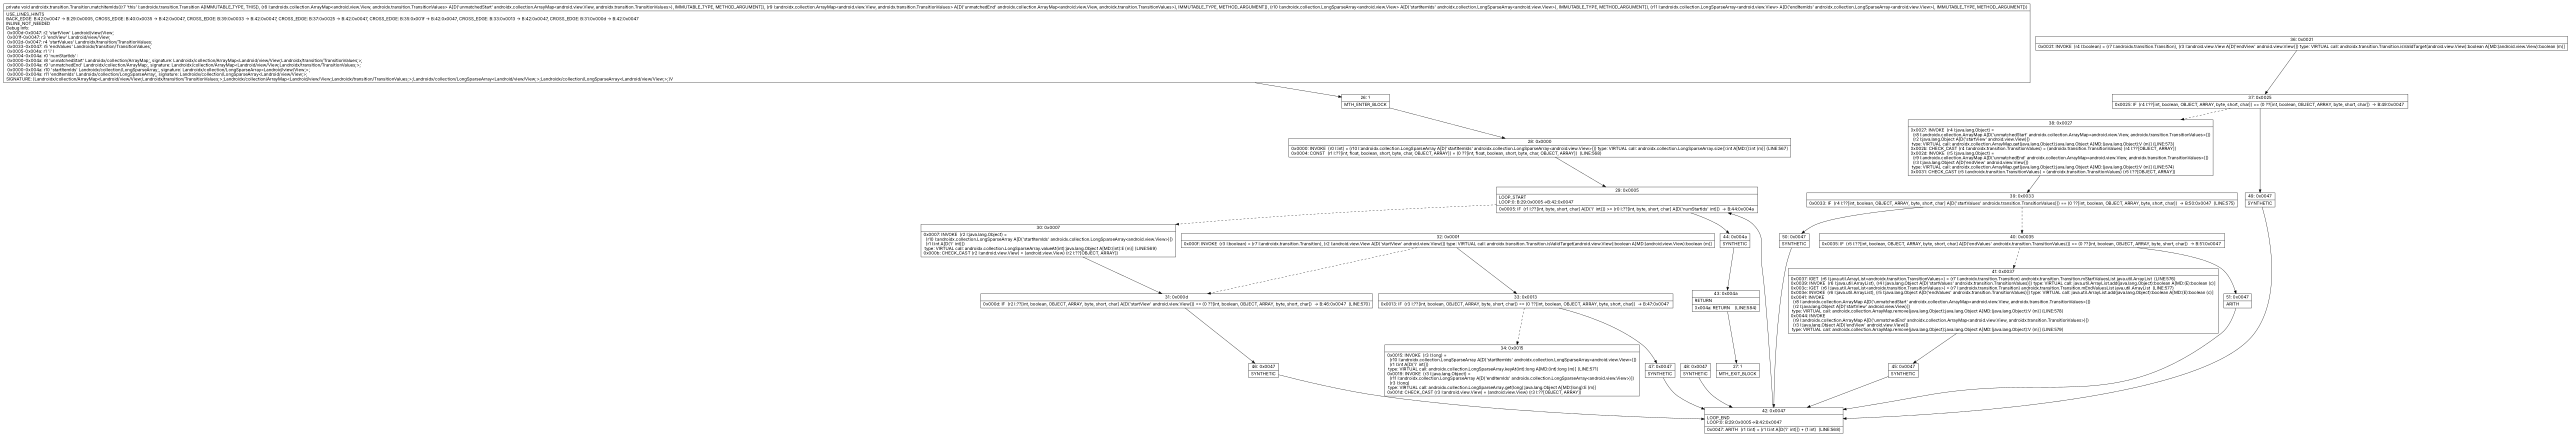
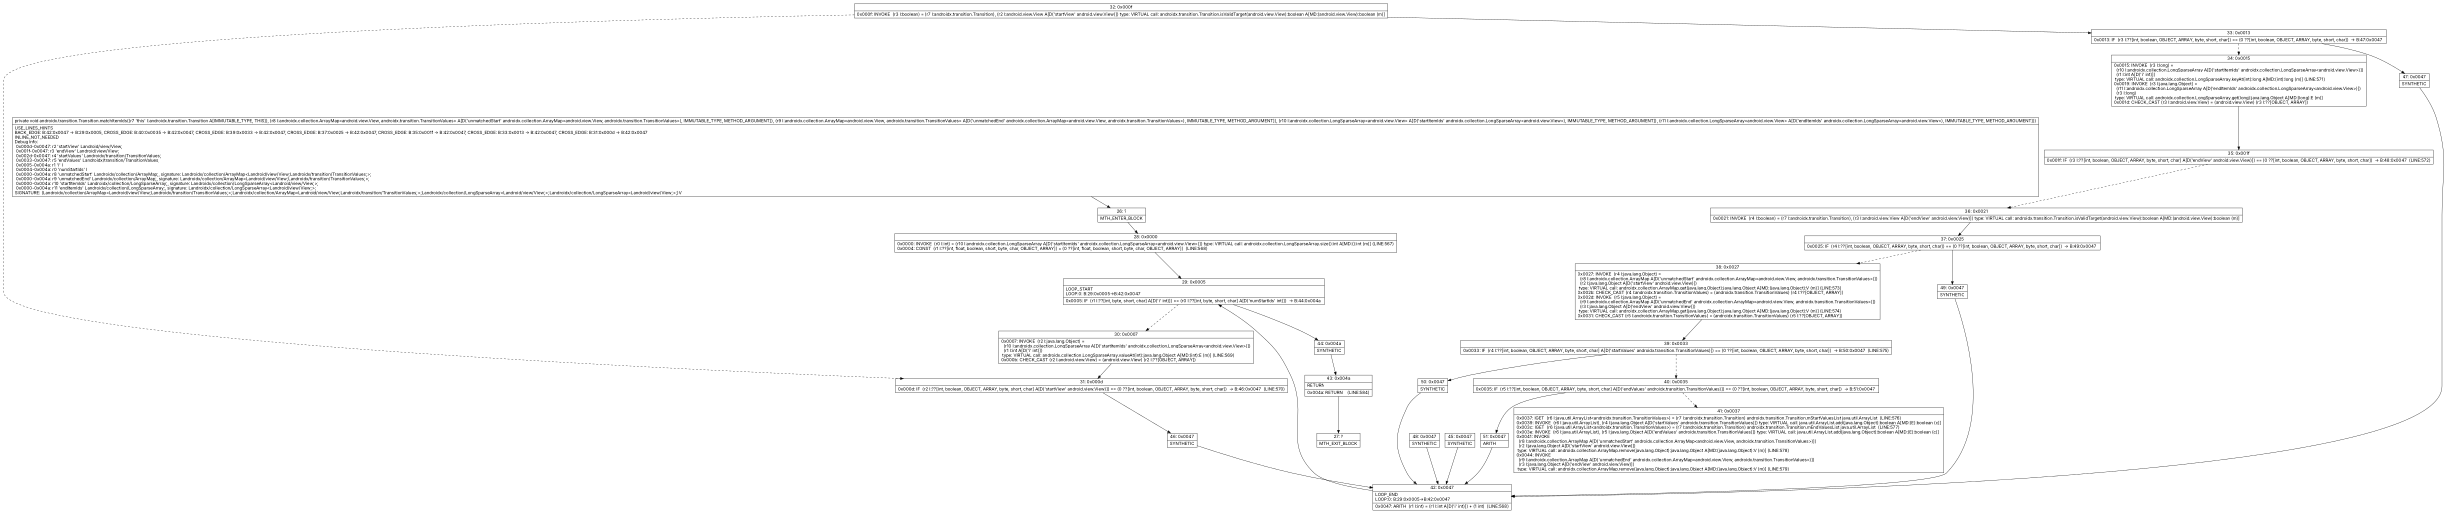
  digraph {
    fontname=Inter
    node [fontname=Inter shape=record]
    edge [fontname=Inter]
    n1 [label="{26\:\ ?|MTH_ENTER_BLOCK\l}"]
    n2 [label="{28\:\ 0x0000|0x0000: INVOKE  (r0 I:int) = (r10 I:androidx.collection.LongSparseArray A[D('startItemIds' androidx.collection.LongSparseArray\<android.view.View\>)]) type: VIRTUAL call: androidx.collection.LongSparseArray.size():int A[MD:():int (m)] (LINE:567)\l0x0004: CONST  (r1 I:??[int, float, boolean, short, byte, char, OBJECT, ARRAY]) = (0 ??[int, float, boolean, short, byte, char, OBJECT, ARRAY])  (LINE:568)\l}"]
    n3 [label="{29\:\ 0x0005|LOOP_START\lLOOP:0: B:29:0x0005\-\>B:42:0x0047\l|0x0005: IF  (r1 I:??[int, byte, short, char] A[D('i' int)]) \>= (r0 I:??[int, byte, short, char] A[D('numStartIds' int)])  \-\> B:44:0x004a \l}"]
    n4 [label="{30\:\ 0x0007|0x0007: INVOKE  (r2 I:java.lang.Object) = \l  (r10 I:androidx.collection.LongSparseArray A[D('startItemIds' androidx.collection.LongSparseArray\<android.view.View\>)])\l  (r1 I:int A[D('i' int)])\l type: VIRTUAL call: androidx.collection.LongSparseArray.valueAt(int):java.lang.Object A[MD:(int):E (m)] (LINE:569)\l0x000b: CHECK_CAST (r2 I:android.view.View) = (android.view.View) (r2 I:??[OBJECT, ARRAY]) \l}"]
    n5 [label="{44\:\ 0x004a|SYNTHETIC\l}"]
    n6 [label="{31\:\ 0x000d|0x000d: IF  (r2 I:??[int, boolean, OBJECT, ARRAY, byte, short, char] A[D('startView' android.view.View)]) == (0 ??[int, boolean, OBJECT, ARRAY, byte, short, char])  \-\> B:46:0x0047  (LINE:570)\l}"]
    n7 [label="{43\:\ 0x004a|RETURN\l|0x004a: RETURN    (LINE:584)\l}"]
    n8 [label="{46\:\ 0x0047|SYNTHETIC\l}"]
    n9 [label="{32\:\ 0x000f|0x000f: INVOKE  (r3 I:boolean) = (r7 I:androidx.transition.Transition), (r2 I:android.view.View A[D('startView' android.view.View)]) type: VIRTUAL call: androidx.transition.Transition.isValidTarget(android.view.View):boolean A[MD:(android.view.View):boolean (m)]\l}"]
    n10 [label="{33\:\ 0x0013|0x0013: IF  (r3 I:??[int, boolean, OBJECT, ARRAY, byte, short, char]) == (0 ??[int, boolean, OBJECT, ARRAY, byte, short, char])  \-\> B:47:0x0047 \l}"]
    n11 [label="{42\:\ 0x0047|LOOP_END\lLOOP:0: B:29:0x0005\-\>B:42:0x0047\l|0x0047: ARITH  (r1 I:int) = (r1 I:int A[D('i' int)]) + (1 int)  (LINE:568)\l}"]
    n12 [label="{34\:\ 0x0015|0x0015: INVOKE  (r3 I:long) = \l  (r10 I:androidx.collection.LongSparseArray A[D('startItemIds' androidx.collection.LongSparseArray\<android.view.View\>)])\l  (r1 I:int A[D('i' int)])\l type: VIRTUAL call: androidx.collection.LongSparseArray.keyAt(int):long A[MD:(int):long (m)] (LINE:571)\l0x0019: INVOKE  (r3 I:java.lang.Object) = \l  (r11 I:androidx.collection.LongSparseArray A[D('endItemIds' androidx.collection.LongSparseArray\<android.view.View\>)])\l  (r3 I:long)\l type: VIRTUAL call: androidx.collection.LongSparseArray.get(long):java.lang.Object A[MD:(long):E (m)]\l0x001d: CHECK_CAST (r3 I:android.view.View) = (android.view.View) (r3 I:??[OBJECT, ARRAY]) \l}"]
    n13 [label="{47\:\ 0x0047|SYNTHETIC\l}"]
+   n14 [label="{35\:\ 0x001f|0x001f: IF  (r3 I:??[int, boolean, OBJECT, ARRAY, byte, short, char] A[D('endView' android.view.View)]) == (0 ??[int, boolean, OBJECT, ARRAY, byte, short, char])  \-\> B:48:0x0047  (LINE:572)\l}"]
    n15 [label="{36\:\ 0x0021|0x0021: INVOKE  (r4 I:boolean) = (r7 I:androidx.transition.Transition), (r3 I:android.view.View A[D('endView' android.view.View)]) type: VIRTUAL call: androidx.transition.Transition.isValidTarget(android.view.View):boolean A[MD:(android.view.View):boolean (m)]\l}"]
    n16 [label="{37\:\ 0x0025|0x0025: IF  (r4 I:??[int, boolean, OBJECT, ARRAY, byte, short, char]) == (0 ??[int, boolean, OBJECT, ARRAY, byte, short, char])  \-\> B:49:0x0047 \l}"]
    n17 [label="{48\:\ 0x0047|SYNTHETIC\l}"]
    n18 [label="{38\:\ 0x0027|0x0027: INVOKE  (r4 I:java.lang.Object) = \l  (r8 I:androidx.collection.ArrayMap A[D('unmatchedStart' androidx.collection.ArrayMap\<android.view.View, androidx.transition.TransitionValues\>)])\l  (r2 I:java.lang.Object A[D('startView' android.view.View)])\l type: VIRTUAL call: androidx.collection.ArrayMap.get(java.lang.Object):java.lang.Object A[MD:(java.lang.Object):V (m)] (LINE:573)\l0x002b: CHECK_CAST (r4 I:androidx.transition.TransitionValues) = (androidx.transition.TransitionValues) (r4 I:??[OBJECT, ARRAY]) \l0x002d: INVOKE  (r5 I:java.lang.Object) = \l  (r9 I:androidx.collection.ArrayMap A[D('unmatchedEnd' androidx.collection.ArrayMap\<android.view.View, androidx.transition.TransitionValues\>)])\l  (r3 I:java.lang.Object A[D('endView' android.view.View)])\l type: VIRTUAL call: androidx.collection.ArrayMap.get(java.lang.Object):java.lang.Object A[MD:(java.lang.Object):V (m)] (LINE:574)\l0x0031: CHECK_CAST (r5 I:androidx.transition.TransitionValues) = (androidx.transition.TransitionValues) (r5 I:??[OBJECT, ARRAY]) \l}"]
    n19 [label="{49\:\ 0x0047|SYNTHETIC\l}"]
    n20 [label="{39\:\ 0x0033|0x0033: IF  (r4 I:??[int, boolean, OBJECT, ARRAY, byte, short, char] A[D('startValues' androidx.transition.TransitionValues)]) == (0 ??[int, boolean, OBJECT, ARRAY, byte, short, char])  \-\> B:50:0x0047  (LINE:575)\l}"]
    n21 [label="{40\:\ 0x0035|0x0035: IF  (r5 I:??[int, boolean, OBJECT, ARRAY, byte, short, char] A[D('endValues' androidx.transition.TransitionValues)]) == (0 ??[int, boolean, OBJECT, ARRAY, byte, short, char])  \-\> B:51:0x0047 \l}"]
    n22 [label="{50\:\ 0x0047|SYNTHETIC\l}"]
    n23 [label="{41\:\ 0x0037|0x0037: IGET  (r6 I:java.util.ArrayList\<androidx.transition.TransitionValues\>) = (r7 I:androidx.transition.Transition) androidx.transition.Transition.mStartValuesList java.util.ArrayList  (LINE:576)\l0x0039: INVOKE  (r6 I:java.util.ArrayList), (r4 I:java.lang.Object A[D('startValues' androidx.transition.TransitionValues)]) type: VIRTUAL call: java.util.ArrayList.add(java.lang.Object):boolean A[MD:(E):boolean (c)]\l0x003c: IGET  (r6 I:java.util.ArrayList\<androidx.transition.TransitionValues\>) = (r7 I:androidx.transition.Transition) androidx.transition.Transition.mEndValuesList java.util.ArrayList  (LINE:577)\l0x003e: INVOKE  (r6 I:java.util.ArrayList), (r5 I:java.lang.Object A[D('endValues' androidx.transition.TransitionValues)]) type: VIRTUAL call: java.util.ArrayList.add(java.lang.Object):boolean A[MD:(E):boolean (c)]\l0x0041: INVOKE  \l  (r8 I:androidx.collection.ArrayMap A[D('unmatchedStart' androidx.collection.ArrayMap\<android.view.View, androidx.transition.TransitionValues\>)])\l  (r2 I:java.lang.Object A[D('startView' android.view.View)])\l type: VIRTUAL call: androidx.collection.ArrayMap.remove(java.lang.Object):java.lang.Object A[MD:(java.lang.Object):V (m)] (LINE:578)\l0x0044: INVOKE  \l  (r9 I:androidx.collection.ArrayMap A[D('unmatchedEnd' androidx.collection.ArrayMap\<android.view.View, androidx.transition.TransitionValues\>)])\l  (r3 I:java.lang.Object A[D('endView' android.view.View)])\l type: VIRTUAL call: androidx.collection.ArrayMap.remove(java.lang.Object):java.lang.Object A[MD:(java.lang.Object):V (m)] (LINE:579)\l}"]
    n24 [label="{51\:\ 0x0047|ARITH\l}"]
    n25 [label="{45\:\ 0x0047|SYNTHETIC\l}"]
    n26 [label="{27\:\ ?|MTH_EXIT_BLOCK\l}"]
    n27 [label="{private void androidx.transition.Transition.matchItemIds((r7 'this' I:androidx.transition.Transition A[IMMUTABLE_TYPE, THIS]), (r8 I:androidx.collection.ArrayMap\<android.view.View, androidx.transition.TransitionValues\> A[D('unmatchedStart' androidx.collection.ArrayMap\<android.view.View, androidx.transition.TransitionValues\>), IMMUTABLE_TYPE, METHOD_ARGUMENT]), (r9 I:androidx.collection.ArrayMap\<android.view.View, androidx.transition.TransitionValues\> A[D('unmatchedEnd' androidx.collection.ArrayMap\<android.view.View, androidx.transition.TransitionValues\>), IMMUTABLE_TYPE, METHOD_ARGUMENT]), (r10 I:androidx.collection.LongSparseArray\<android.view.View\> A[D('startItemIds' androidx.collection.LongSparseArray\<android.view.View\>), IMMUTABLE_TYPE, METHOD_ARGUMENT]), (r11 I:androidx.collection.LongSparseArray\<android.view.View\> A[D('endItemIds' androidx.collection.LongSparseArray\<android.view.View\>), IMMUTABLE_TYPE, METHOD_ARGUMENT]))  | USE_LINES_HINTS\lBACK_EDGE: B:42:0x0047 \-\> B:29:0x0005, CROSS_EDGE: B:40:0x0035 \-\> B:42:0x0047, CROSS_EDGE: B:39:0x0033 \-\> B:42:0x0047, CROSS_EDGE: B:37:0x0025 \-\> B:42:0x0047, CROSS_EDGE: B:35:0x001f \-\> B:42:0x0047, CROSS_EDGE: B:33:0x0013 \-\> B:42:0x0047, CROSS_EDGE: B:31:0x000d \-\> B:42:0x0047\lINLINE_NOT_NEEDED\lDebug Info:\l  0x000d\-0x0047: r2 'startView' Landroid\/view\/View;\l  0x001f\-0x0047: r3 'endView' Landroid\/view\/View;\l  0x002d\-0x0047: r4 'startValues' Landroidx\/transition\/TransitionValues;\l  0x0033\-0x0047: r5 'endValues' Landroidx\/transition\/TransitionValues;\l  0x0005\-0x004a: r1 'i' I\l  0x0004\-0x004a: r0 'numStartIds' I\l  0x0000\-0x004a: r8 'unmatchedStart' Landroidx\/collection\/ArrayMap;, signature: Landroidx\/collection\/ArrayMap\<Landroid\/view\/View;Landroidx\/transition\/TransitionValues;\>;\l  0x0000\-0x004a: r9 'unmatchedEnd' Landroidx\/collection\/ArrayMap;, signature: Landroidx\/collection\/ArrayMap\<Landroid\/view\/View;Landroidx\/transition\/TransitionValues;\>;\l  0x0000\-0x004a: r10 'startItemIds' Landroidx\/collection\/LongSparseArray;, signature: Landroidx\/collection\/LongSparseArray\<Landroid\/view\/View;\>;\l  0x0000\-0x004a: r11 'endItemIds' Landroidx\/collection\/LongSparseArray;, signature: Landroidx\/collection\/LongSparseArray\<Landroid\/view\/View;\>;\lSIGNATURE: (Landroidx\/collection\/ArrayMap\<Landroid\/view\/View;Landroidx\/transition\/TransitionValues;\>;Landroidx\/collection\/ArrayMap\<Landroid\/view\/View;Landroidx\/transition\/TransitionValues;\>;Landroidx\/collection\/LongSparseArray\<Landroid\/view\/View;\>;Landroidx\/collection\/LongSparseArray\<Landroid\/view\/View;\>;)V\l}"]
    n1 -> n2
    n2 -> n3
    n3 -> n4 [style=dashed]
    n3 -> n5
    n4 -> n6
    n5 -> n7
    n6 -> n8
    n7 -> n26
    n8 -> n11
    n9 -> n6 [style=dashed]
    n9 -> n10
    n10 -> n12 [style=dashed]
    n10 -> n13
    n11 -> n3
+   n12 -> n14
    n13 -> n11
+   n14 -> n15 [style=dashed]
    n15 -> n16
    n16 -> n18 [style=dashed]
    n16 -> n19
    n17 -> n11
    n18 -> n20
    n19 -> n11
    n20 -> n21 [style=dashed]
    n20 -> n22
    n21 -> n23 [style=dashed]
    n21 -> n24
    n22 -> n11
-   n23 -> n25
    n24 -> n11
    n25 -> n11
    n27 -> n1
  }
